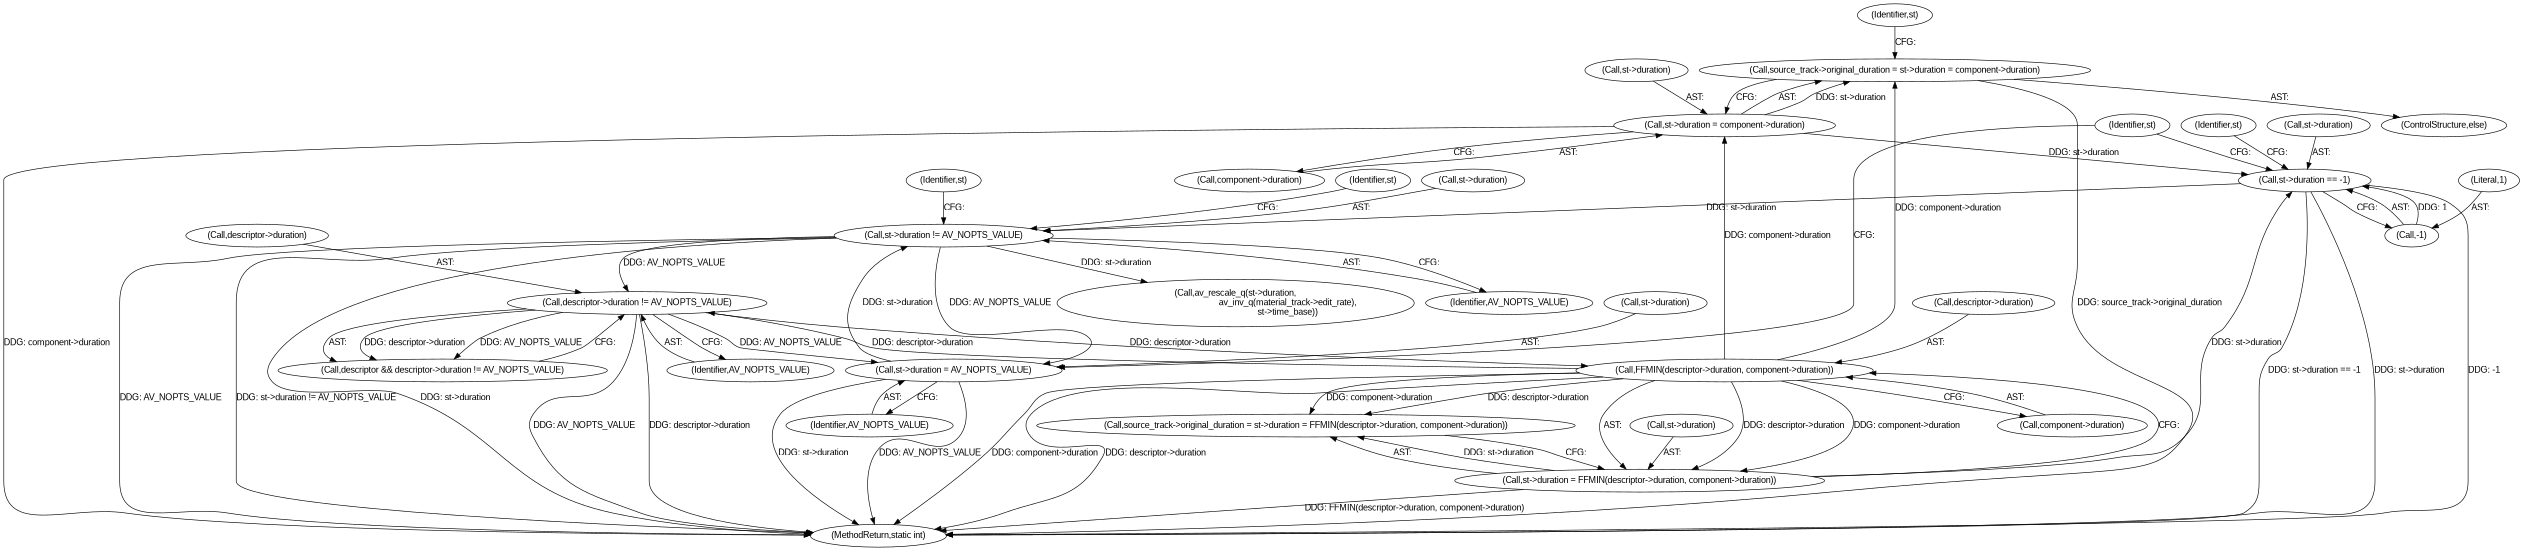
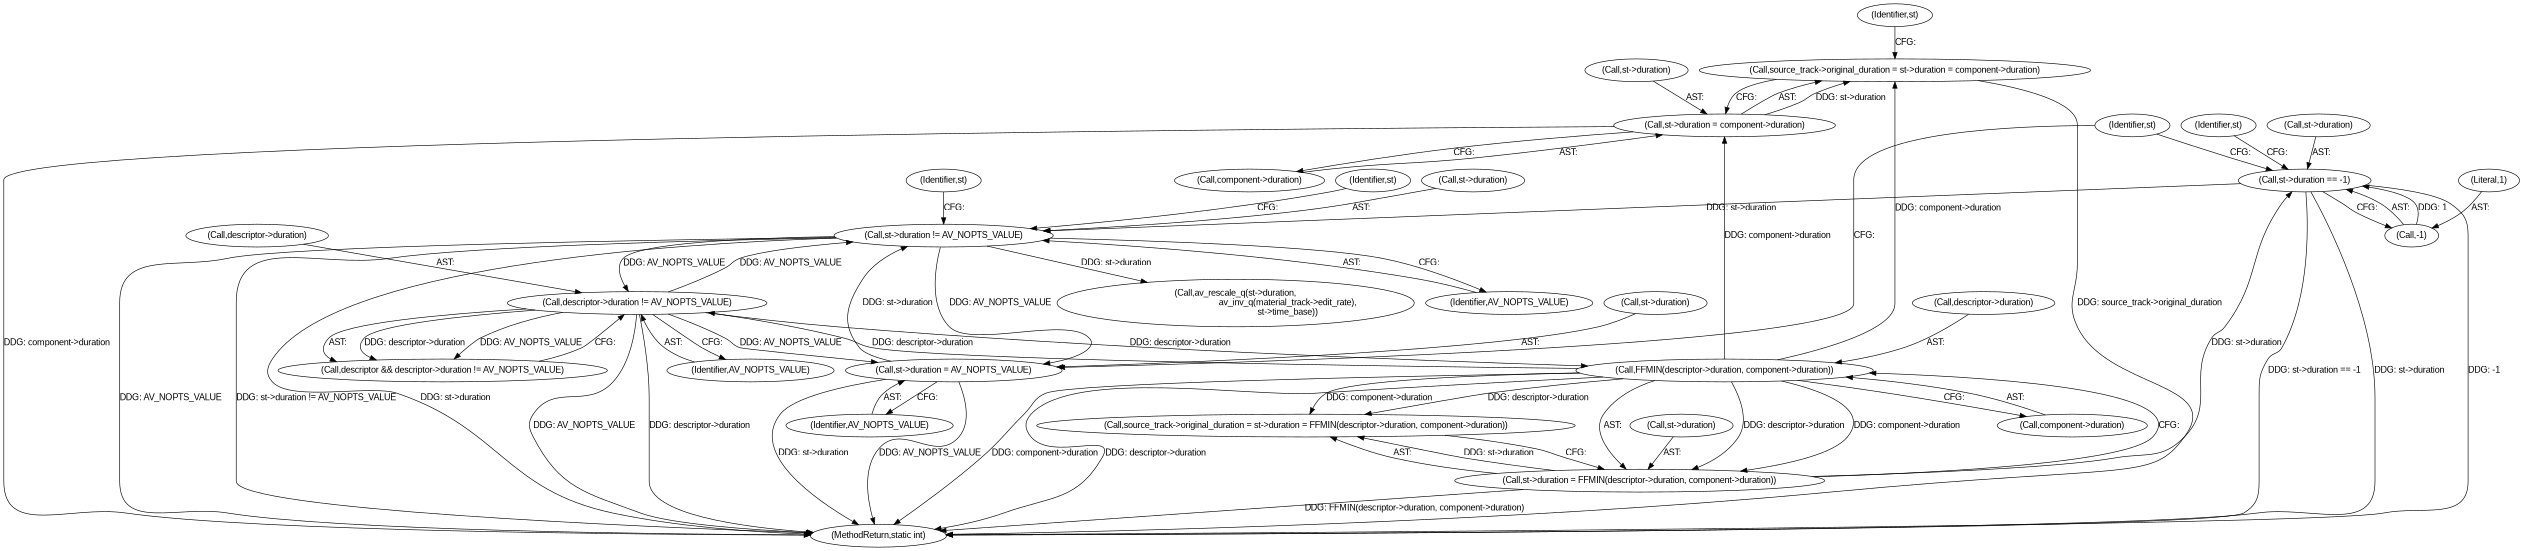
  digraph {
    fontname="Liberation Sans"
    node [fontname="Liberation Sans"]
    edge [fontname="Liberation Sans"]
    n1 [label="(Call,source_track->original_duration = st->duration = component->duration)"]
    n2 [label="(Call,st->duration = component->duration)"]
    n3 [label="(MethodReturn,static int)"]
-   n4 [label="(ControlStructure,else)"]
    n5 [label="(Call,st->duration == -1)"]
    n6 [label="(Call,component->duration)"]
    n7 [label="(Call,st->duration != AV_NOPTS_VALUE)"]
    n8 [label="(Call,-1)"]
    n9 [label="(Call,FFMIN(descriptor->duration, component->duration))"]
    n10 [label="(Call,descriptor->duration != AV_NOPTS_VALUE)"]
    n11 [label="(Call,st->duration = FFMIN(descriptor->duration, component->duration))"]
    n12 [label="(Call,source_track->original_duration = st->duration = FFMIN(descriptor->duration, component->duration))"]
    n13 [label="(Call,component->duration)"]
    n14 [label="(Call,st->duration = AV_NOPTS_VALUE)"]
    n15 [label="(Identifier,AV_NOPTS_VALUE)"]
    n16 [label="(Call,descriptor && descriptor->duration != AV_NOPTS_VALUE)"]
    n17 [label="(Call,av_rescale_q(st->duration,\n                                            av_inv_q(material_track->edit_rate),\n                                            st->time_base))"]
    n18 [label="(Identifier,AV_NOPTS_VALUE)"]
    n19 [label="(Identifier,AV_NOPTS_VALUE)"]
    n20 [label="(Literal,1)"]
    n21 [label="(Call,st->duration)"]
    n22 [label="(Identifier,st)"]
    n23 [label="(Call,st->duration)"]
    n24 [label="(Call,st->duration)"]
    n25 [label="(Call,st->duration)"]
    n26 [label="(Call,descriptor->duration)"]
    n27 [label="(Identifier,st)"]
    n28 [label="(Call,st->duration)"]
    n29 [label="(Identifier,st)"]
    n30 [label="(Identifier,st)"]
    n31 [label="(Identifier,st)"]
    n32 [label="(Call,descriptor->duration)"]
    n1 -> n2 [label="CFG: "]
    n1 -> n3 [label="DDG: source_track->original_duration"]
-   n1 -> n4 [label="AST: "]
    n2 -> n1 [label="AST: "]
    n2 -> n1 [label="DDG: st->duration"]
    n2 -> n3 [label="DDG: component->duration"]
-   n2 -> n5 [label="DDG: st->duration"]
    n2 -> n6 [label="CFG: "]
    n5 -> n3 [label="DDG: -1"]
    n5 -> n3 [label="DDG: st->duration == -1"]
    n5 -> n3 [label="DDG: st->duration"]
    n5 -> n7 [label="DDG: st->duration"]
    n5 -> n8 [label="CFG: "]
    n6 -> n2 [label="AST: "]
    n7 -> n3 [label="DDG: st->duration"]
    n7 -> n3 [label="DDG: AV_NOPTS_VALUE"]
    n7 -> n3 [label="DDG: st->duration != AV_NOPTS_VALUE"]
    n7 -> n10 [label="DDG: AV_NOPTS_VALUE"]
    n7 -> n14 [label="DDG: AV_NOPTS_VALUE"]
    n7 -> n17 [label="DDG: st->duration"]
    n7 -> n18 [label="CFG: "]
    n8 -> n5 [label="AST: "]
    n8 -> n5 [label="DDG: 1"]
    n9 -> n1 [label="DDG: component->duration"]
    n9 -> n2 [label="DDG: component->duration"]
    n9 -> n3 [label="DDG: descriptor->duration"]
    n9 -> n3 [label="DDG: component->duration"]
    n9 -> n10 [label="DDG: descriptor->duration"]
    n9 -> n11 [label="AST: "]
    n9 -> n11 [label="DDG: descriptor->duration"]
    n9 -> n11 [label="DDG: component->duration"]
    n9 -> n12 [label="DDG: descriptor->duration"]
    n9 -> n12 [label="DDG: component->duration"]
    n9 -> n13 [label="CFG: "]
    n10 -> n3 [label="DDG: AV_NOPTS_VALUE"]
    n10 -> n3 [label="DDG: descriptor->duration"]
+   n10 -> n7 [label="DDG: AV_NOPTS_VALUE"]
    n10 -> n9 [label="DDG: descriptor->duration"]
    n10 -> n14 [label="DDG: AV_NOPTS_VALUE"]
    n10 -> n15 [label="CFG: "]
    n10 -> n16 [label="AST: "]
    n10 -> n16 [label="DDG: descriptor->duration"]
    n10 -> n16 [label="DDG: AV_NOPTS_VALUE"]
    n11 -> n3 [label="DDG: FFMIN(descriptor->duration, component->duration)"]
    n11 -> n5 [label="DDG: st->duration"]
    n11 -> n9 [label="CFG: "]
    n11 -> n12 [label="AST: "]
    n11 -> n12 [label="DDG: st->duration"]
    n12 -> n11 [label="CFG: "]
    n13 -> n9 [label="AST: "]
    n14 -> n3 [label="DDG: AV_NOPTS_VALUE"]
    n14 -> n3 [label="DDG: st->duration"]
    n14 -> n7 [label="DDG: st->duration"]
    n14 -> n19 [label="CFG: "]
    n15 -> n10 [label="AST: "]
    n16 -> n10 [label="CFG: "]
    n18 -> n7 [label="AST: "]
    n19 -> n14 [label="AST: "]
    n20 -> n8 [label="AST: "]
    n21 -> n5 [label="AST: "]
    n22 -> n5 [label="CFG: "]
    n22 -> n14 [label="CFG: "]
    n23 -> n7 [label="AST: "]
    n24 -> n11 [label="AST: "]
    n25 -> n2 [label="AST: "]
    n26 -> n9 [label="AST: "]
    n27 -> n7 [label="CFG: "]
    n28 -> n14 [label="AST: "]
    n29 -> n1 [label="CFG: "]
    n30 -> n7 [label="CFG: "]
    n31 -> n5 [label="CFG: "]
    n32 -> n10 [label="AST: "]
  }
